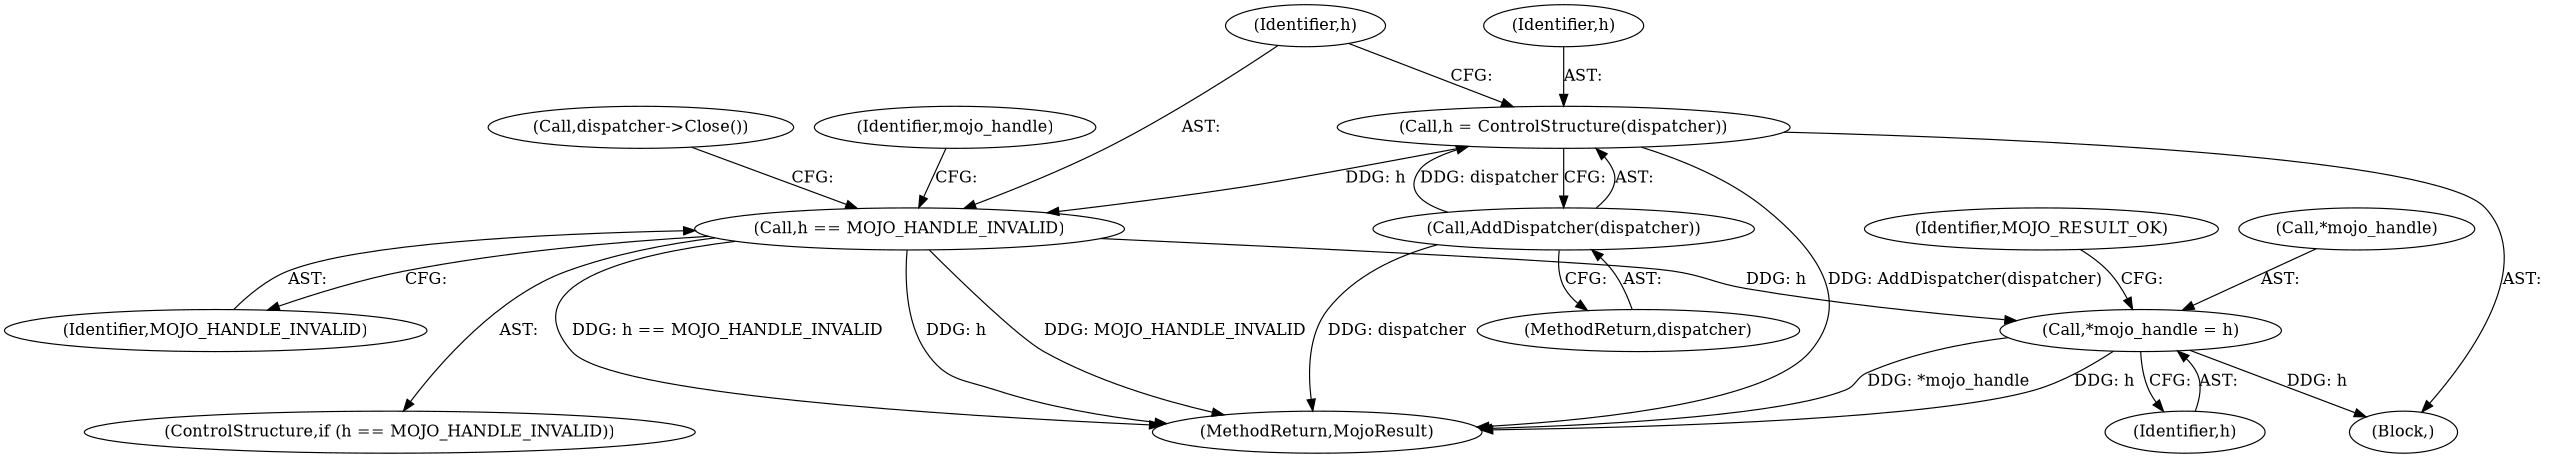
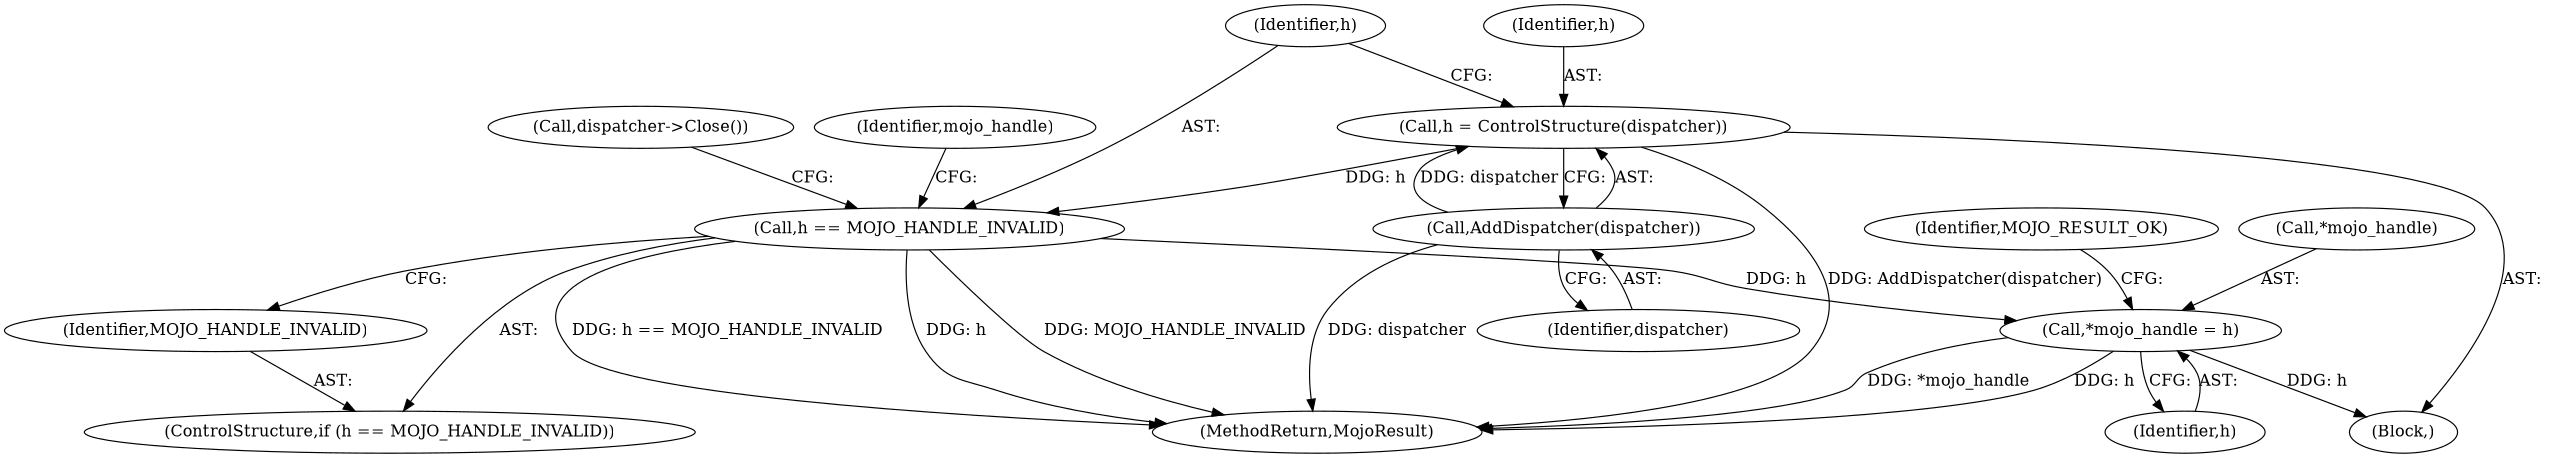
  digraph {
    n1 [label="(Call,*mojo_handle = h)"]
    n2 [label="(MethodReturn,MojoResult)"]
    n3 [label="(Block,)"]
    n4 [label="(Identifier,h)"]
    n5 [label="(Call,h == MOJO_HANDLE_INVALID)"]
    n6 [label="(ControlStructure,if (h == MOJO_HANDLE_INVALID))"]
    n7 [label="(Identifier,MOJO_HANDLE_INVALID)"]
    n8 [label="(Call,h = ControlStructure(dispatcher))"]
    n9 [label="(Call,AddDispatcher(dispatcher))"]
-   n10 [label="(MethodReturn,dispatcher)"]
+   n10 [label="(Identifier,dispatcher)"]
    n11 [label="(Call,dispatcher->Close())"]
    n12 [label="(Identifier,mojo_handle)"]
    n13 [label="(Call,*mojo_handle)"]
    n14 [label="(Identifier,h)"]
    n15 [label="(Identifier,h)"]
    n16 [label="(Identifier,MOJO_RESULT_OK)"]
    n1 -> n2 [label="DDG: h"]
    n1 -> n2 [label="DDG: *mojo_handle"]
    n1 -> n3 [label="DDG: h"]
    n1 -> n4 [label="CFG: "]
    n4 -> n1 [label="AST: "]
    n5 -> n1 [label="DDG: h"]
    n5 -> n2 [label="DDG: h == MOJO_HANDLE_INVALID"]
    n5 -> n2 [label="DDG: h"]
    n5 -> n2 [label="DDG: MOJO_HANDLE_INVALID"]
    n5 -> n6 [label="AST: "]
    n5 -> n7 [label="CFG: "]
-   n7 -> n5 [label="AST: "]
+   n7 -> n6 [label="AST: "]
    n8 -> n2 [label="DDG: AddDispatcher(dispatcher)"]
    n8 -> n3 [label="AST: "]
    n8 -> n5 [label="DDG: h"]
    n8 -> n9 [label="CFG: "]
    n9 -> n2 [label="DDG: dispatcher"]
    n9 -> n8 [label="AST: "]
    n9 -> n8 [label="DDG: dispatcher"]
    n9 -> n10 [label="CFG: "]
    n10 -> n9 [label="AST: "]
    n11 -> n5 [label="CFG: "]
    n12 -> n5 [label="CFG: "]
    n13 -> n1 [label="AST: "]
    n14 -> n5 [label="AST: "]
    n14 -> n8 [label="CFG: "]
    n15 -> n8 [label="AST: "]
    n16 -> n1 [label="CFG: "]
  }
